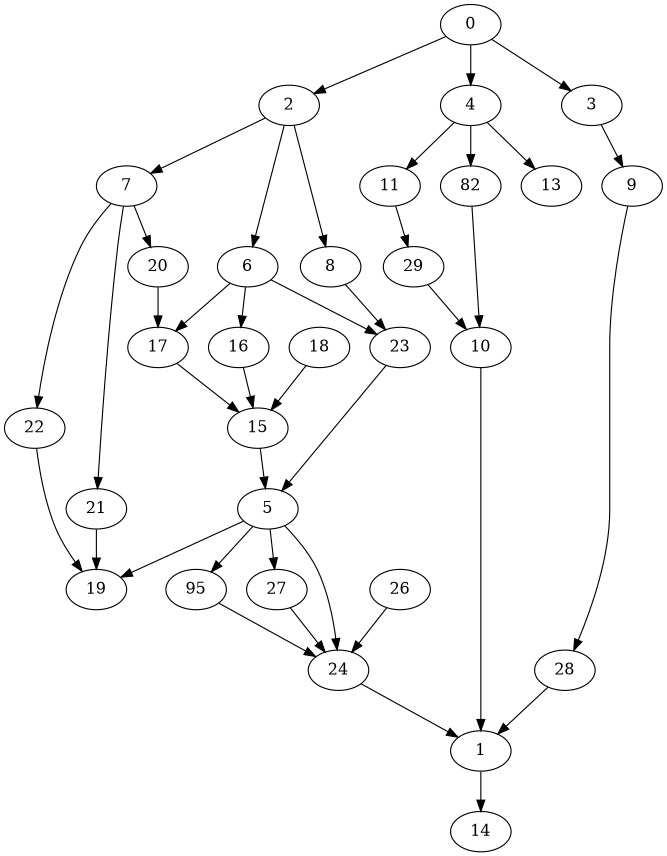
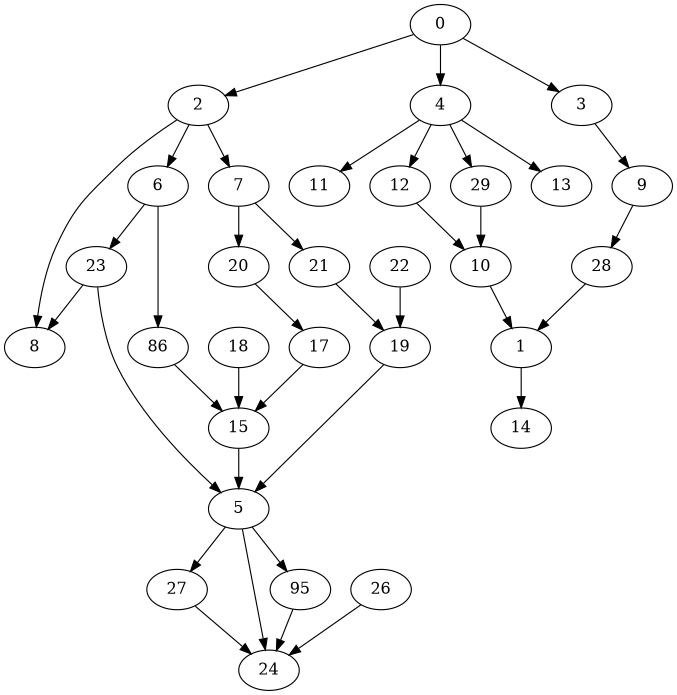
  digraph {
    "Duplicate states"=0
    GraphType=S_P
    "Max states in OPEN"=0
    Modes="120000ms; topo-ordered tasks, ; Pruning: task equivalence, fixed order ready list, ; F-value: ; Optimisation: best schedule length (SL) optimisation on equal, "
    NumberOfTasks=30
    "Pruned using list schedule length"=1
    "States removed from OPEN"=0
    TargetSystem="Homogeneous-16"
    "Time to schedule (ms)"=100
    "Total idle time"=2117
    "Total schedule length"=871
    "Total sequential time"=2450
    "Total states created"=2
    node [Processor=0 "Start time"=202 Weight=126]
    edge [Weight=6]
    0 ["Finish time"=63 "Start time"=0 Weight=63]
    2 ["Finish time"=139 "Start time"=63 Weight=76]
    4 ["Finish time"=199 Processor=3 "Start time"=73]
    3 ["Finish time"=195 Processor=5 "Start time"=69]
    7 ["Finish time"=227 "Start time"=139 Weight=88]
    6 ["Finish time"=249 Processor=1 "Start time"=148 Weight=101]
    8 ["Finish time"=209 Processor=4 "Start time"=146 Weight=63]
    11 ["Finish time"=303 Processor=7 Weight=101]
-   12 ["Finish time"=316 Processor=8 Weight=114 label=82]
+   12 ["Finish time"=316 Processor=8 Weight=114]
    13 ["Finish time"=304 Processor=9 "Start time"=203 Weight=101]
    9 ["Finish time"=325 Processor=10 "Start time"=199]
    22 ["Finish time"=353 "Start time"=227]
    20 ["Finish time"=335 Processor=2 "Start time"=234 Weight=101]
    21 ["Finish time"=270 Processor=3 "Start time"=232 Weight=38]
    17 ["Finish time"=375 Processor=1 "Start time"=249]
-   16 ["Finish time"=307 Processor=4 "Start time"=256 Weight=51]
+   16 ["Finish time"=307 Processor=4 "Start time"=256 Weight=51 label=86]
    23 ["Finish time"=295 Processor=6 "Start time"=219 Weight=76]
    29 ["Finish time"=366 Processor=7 "Start time"=303 Weight=63]
    10 ["Finish time"=442 Processor=7 "Start time"=366 Weight=76]
    28 ["Finish time"=350 Processor=10 "Start time"=325 Weight=25]
    19 ["Finish time"=454 "Start time"=353 Weight=101]
    15 ["Finish time"=426 Processor=1 "Start time"=375 Weight=51]
    18 ["Finish time"=297 Processor=5 "Start time"=259 Weight=38]
    5 ["Finish time"=517 "Start time"=454 Weight=63]
    n25 ["Finish time"=568 "Start time"=517 Weight=51 label=95]
    27 ["Finish time"=557 Processor=2 "Start time"=519 Weight=38]
    24 ["Finish time"=619 "Start time"=568 Weight=51]
    1 ["Finish time"=745 "Start time"=619]
    26 ["Finish time"=558 Processor=1 "Start time"=520 Weight=38]
    14 ["Finish time"=871 "Start time"=745]
    0 -> 2
    0 -> 4 [Weight=10]
    0 -> 3
    2 -> 7 [Weight=4]
    2 -> 6 [Weight=9]
    2 -> 8 [Weight=7]
    4 -> 11 [Weight=3]
    4 -> 12 [Weight=3]
    4 -> 13 [Weight=4]
    3 -> 9 [Weight=4]
-   7 -> 22 [Weight=7]
    7 -> 20 [Weight=7]
    7 -> 21 [Weight=5]
-   6 -> 17 [Weight=4]
    6 -> 16 [Weight=7]
    6 -> 23 [Weight=10]
-   8 -> 23 [Weight=10]
-   11 -> 29
+   23 -> 8 [Weight=10]
+   4 -> 29
    12 -> 10
    9 -> 28
    22 -> 19
    20 -> 17 [Weight=10]
    21 -> 19
    17 -> 15 [Weight=8]
    16 -> 15 [Weight=9]
    23 -> 5 [Weight=9]
    29 -> 10 [Weight=7]
    10 -> 1 [Weight=4]
    28 -> 1
-   5 -> 19 [Weight=9]
+   19 -> 5 [Weight=9]
    15 -> 5 [Weight=8]
    18 -> 15 [Weight=2]
    5 -> n25
    5 -> 27 [Weight=2]
    5 -> 24 [Weight=3]
    n25 -> 24 [Weight=8]
    27 -> 24 [Weight=3]
-   24 -> 1 [Weight=3]
    1 -> 14 [Weight=2]
    26 -> 24 [Weight=4]
  }
